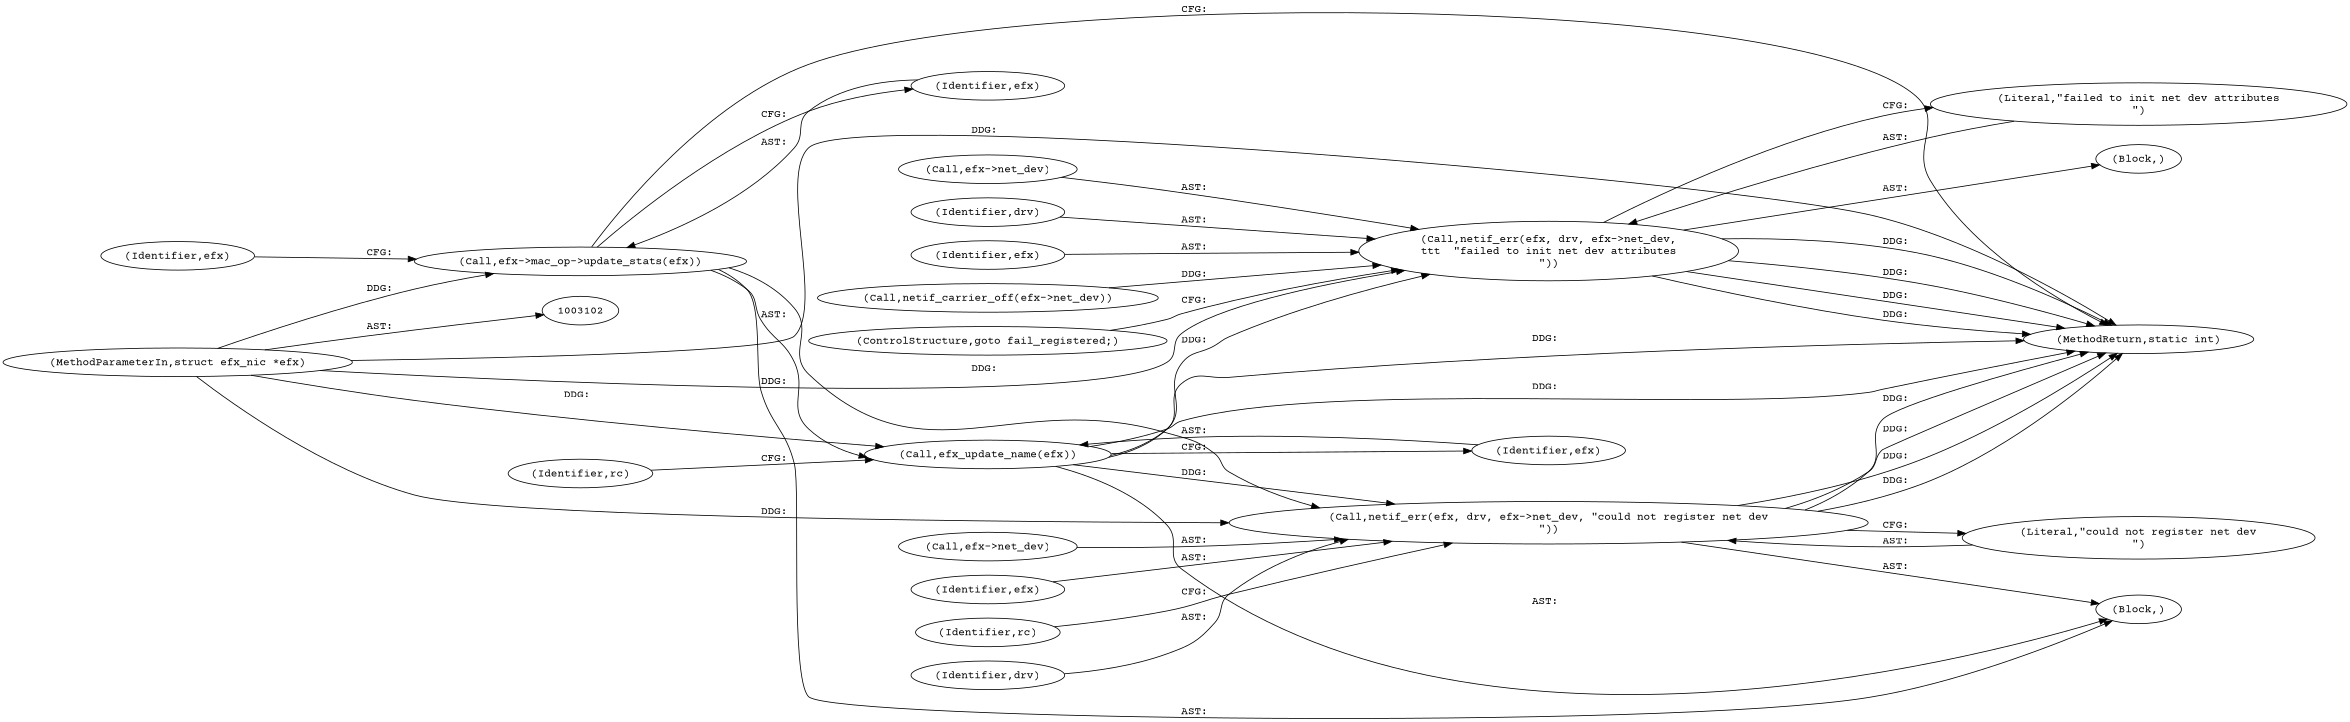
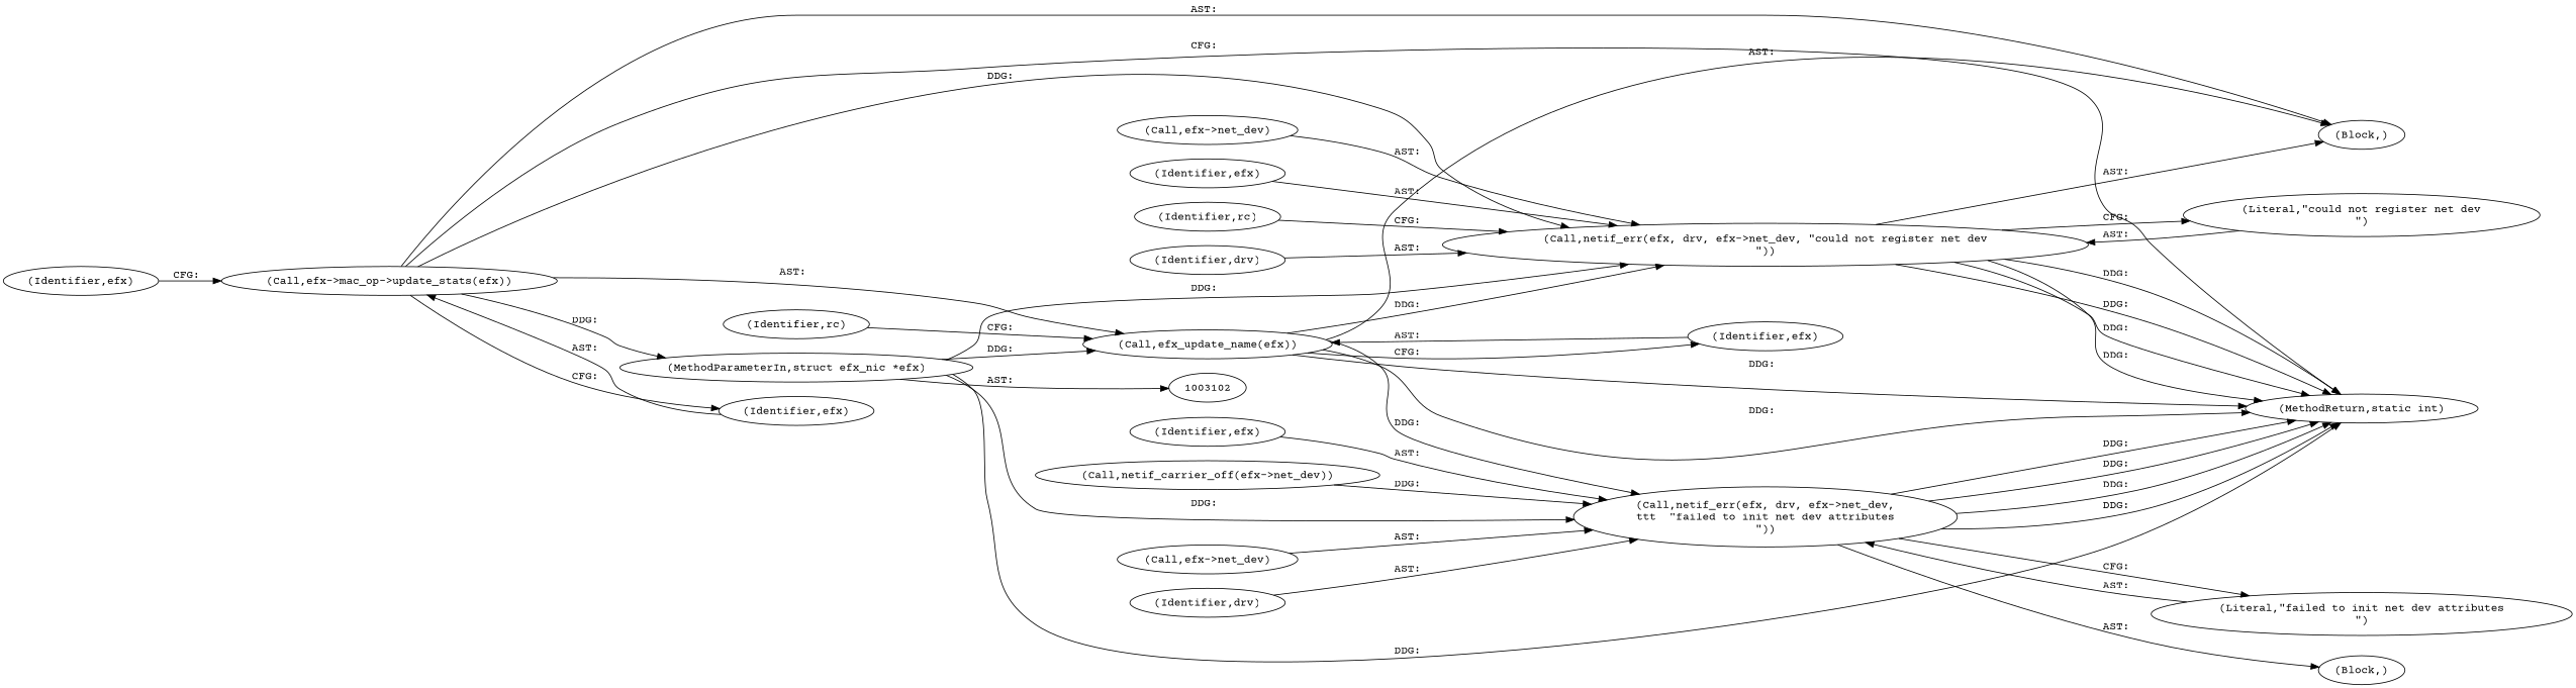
  digraph {
    fontname="Courier Prime"
    rankdir=LR
    node [fontname="Courier Prime"]
    edge [fontname="Courier Prime"]
    n1 [label="(Call,efx->mac_op->update_stats(efx))"]
    n2 [label="(Call,efx_update_name(efx))"]
    n3 [label="(Call,netif_err(efx, drv, efx->net_dev, \"could not register net dev\n\"))"]
    n4 [label="(MethodReturn,static int)"]
    n5 [label="(Block,)"]
    n6 [label="(Identifier,efx)"]
    n7 [label="(Call,netif_err(efx, drv, efx->net_dev,\n\t\t\t  \"failed to init net dev attributes\n\"))"]
    n8 [label="(Identifier,efx)"]
    n9 [label="(Literal,\"could not register net dev\n\")"]
    n10 [label="(MethodParameterIn,struct efx_nic *efx)"]
    n11 [label=1003102]
    n12 [label="(Block,)"]
    n13 [label="(Literal,\"failed to init net dev attributes\n\")"]
    n14 [label="(Call,efx->net_dev)"]
    n15 [label="(Identifier,efx)"]
    n16 [label="(Identifier,drv)"]
    n17 [label="(Identifier,efx)"]
    n18 [label="(Call,netif_carrier_off(efx->net_dev))"]
    n19 [label="(Call,efx->net_dev)"]
    n20 [label="(Identifier,efx)"]
    n21 [label="(Identifier,rc)"]
-   n22 [label="(ControlStructure,goto fail_registered;)"]
    n23 [label="(Identifier,drv)"]
    n24 [label="(Identifier,rc)"]
    n1 -> n2 [label="AST: "]
    n1 -> n3 [label="DDG: "]
    n1 -> n4 [label="CFG: "]
    n1 -> n5 [label="AST: "]
    n1 -> n6 [label="CFG: "]
    n2 -> n3 [label="DDG: "]
    n2 -> n4 [label="DDG: "]
    n2 -> n4 [label="DDG: "]
    n2 -> n5 [label="AST: "]
    n2 -> n7 [label="DDG: "]
    n2 -> n8 [label="CFG: "]
    n3 -> n4 [label="DDG: "]
    n3 -> n4 [label="DDG: "]
    n3 -> n4 [label="DDG: "]
    n3 -> n4 [label="DDG: "]
    n3 -> n5 [label="AST: "]
    n3 -> n9 [label="CFG: "]
    n6 -> n1 [label="AST: "]
    n7 -> n4 [label="DDG: "]
    n7 -> n4 [label="DDG: "]
    n7 -> n4 [label="DDG: "]
    n7 -> n4 [label="DDG: "]
    n7 -> n12 [label="AST: "]
    n7 -> n13 [label="CFG: "]
    n8 -> n2 [label="AST: "]
    n9 -> n3 [label="AST: "]
-   n10 -> n1 [label="DDG: "]
+   n1 -> n10 [label="DDG: "]
    n10 -> n2 [label="DDG: "]
    n10 -> n3 [label="DDG: "]
    n10 -> n4 [label="DDG: "]
    n10 -> n7 [label="DDG: "]
    n10 -> n11 [label="AST: "]
    n13 -> n7 [label="AST: "]
    n14 -> n7 [label="AST: "]
    n15 -> n1 [label="CFG: "]
    n16 -> n7 [label="AST: "]
    n17 -> n7 [label="AST: "]
    n18 -> n7 [label="DDG: "]
    n19 -> n3 [label="AST: "]
    n20 -> n3 [label="AST: "]
    n21 -> n3 [label="CFG: "]
-   n22 -> n7 [label="CFG: "]
    n23 -> n3 [label="AST: "]
    n24 -> n2 [label="CFG: "]
  }
